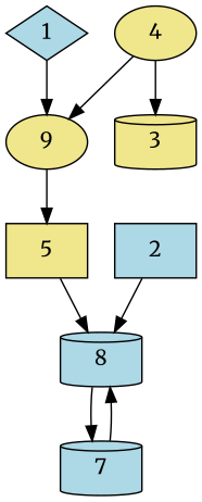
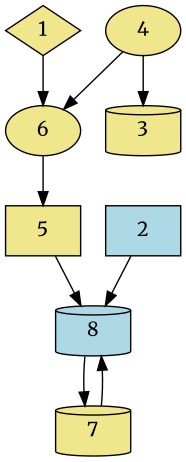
  digraph {
    fontname=Merriweather
    node [fillcolor=khaki fontname=Merriweather shape=cylinder style=filled]
    edge [fontname=Merriweather]
-   1 [fillcolor=lightblue shape=diamond]
-   6 [shape=ellipse label=9]
+   1 [shape=diamond]
+   6 [shape=ellipse]
    5 [shape=box]
    2 [fillcolor=lightblue shape=box]
    8 [fillcolor=lightblue]
-   7 [fillcolor=lightblue]
+   7
    3
    4 [shape=ellipse]
    1 -> 6
    6 -> 5
    5 -> 8
    2 -> 8
    8 -> 7
    7 -> 8
    4 -> 6
    4 -> 3
  }
